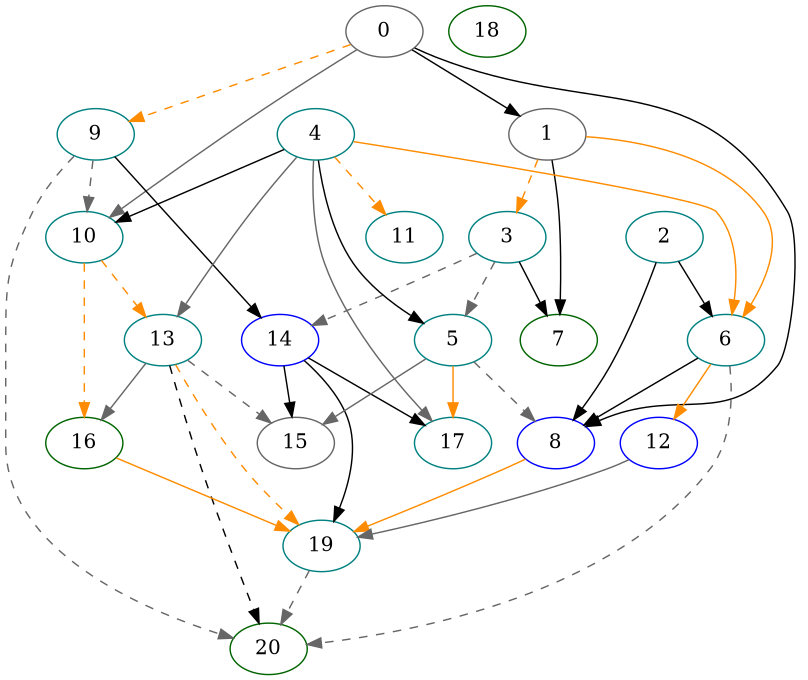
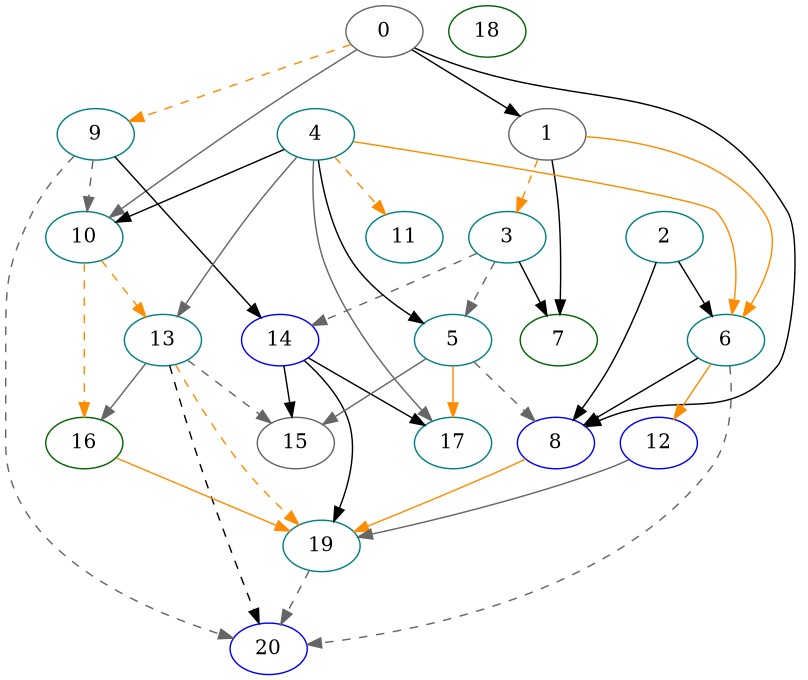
  digraph {
    node [Weight=91 color=teal]
    edge [Weight=2 color=black style=solid]
    0 [Weight=109 color=gray40]
    1 [Weight=182 color=gray40]
    9 [Weight=73]
    10 [Weight=36]
    8 [color=blue]
    3 [Weight=127]
    6 [Weight=146]
    7 [Weight=73 color=darkgreen]
    14 [color=blue]
-   20 [Weight=73 color=darkgreen]
+   20 [Weight=73 color=blue]
    13
    16 [color=darkgreen]
    19 [Weight=109]
    5 [Weight=182]
    12 [Weight=182 color=blue]
    2
    17 [Weight=127]
    15 [Weight=55 color=gray40]
    4 [Weight=36]
    11 [Weight=109]
    18 [Weight=164 color=darkgreen]
    0 -> 1 [Weight=10]
    0 -> 9 [Weight=8 color=darkorange style=dashed]
    0 -> 10 [Weight=4 color=gray40]
    0 -> 8 [Weight=4]
    1 -> 3 [Weight=9 color=darkorange style=dashed]
    1 -> 6 [Weight=8 color=darkorange]
    1 -> 7 [Weight=9]
    9 -> 10 [color=gray40 style=dashed]
    9 -> 14 [Weight=7]
    9 -> 20 [Weight=9 color=gray40 style=dashed]
    10 -> 13 [Weight=7 color=darkorange style=dashed]
    10 -> 16 [color=darkorange style=dashed]
    8 -> 19 [Weight=4 color=darkorange]
    3 -> 7 [Weight=6]
    3 -> 14 [Weight=7 color=gray40 style=dashed]
    3 -> 5 [Weight=5 color=gray40 style=dashed]
    6 -> 8 [Weight=5]
    6 -> 20 [color=gray40 style=dashed]
    6 -> 12 [Weight=9 color=darkorange]
    14 -> 19 [Weight=4]
    14 -> 17 [Weight=6]
    14 -> 15 [Weight=6]
    13 -> 20 [Weight=4 style=dashed]
    13 -> 16 [color=gray40]
    13 -> 19 [color=darkorange style=dashed]
    13 -> 15 [Weight=7 color=gray40 style=dashed]
    16 -> 19 [Weight=3 color=darkorange]
    19 -> 20 [Weight=6 color=gray40 style=dashed]
    5 -> 8 [color=gray40 style=dashed]
    5 -> 17 [Weight=7 color=darkorange]
    5 -> 15 [Weight=9 color=gray40]
    12 -> 19 [Weight=6 color=gray40]
    2 -> 8 [Weight=4]
    2 -> 6 [Weight=7]
    4 -> 10
    4 -> 6 [Weight=9 color=darkorange]
    4 -> 13 [Weight=7 color=gray40]
    4 -> 5
    4 -> 17 [Weight=7 color=gray40]
    4 -> 11 [Weight=5 color=darkorange style=dashed]
  }
